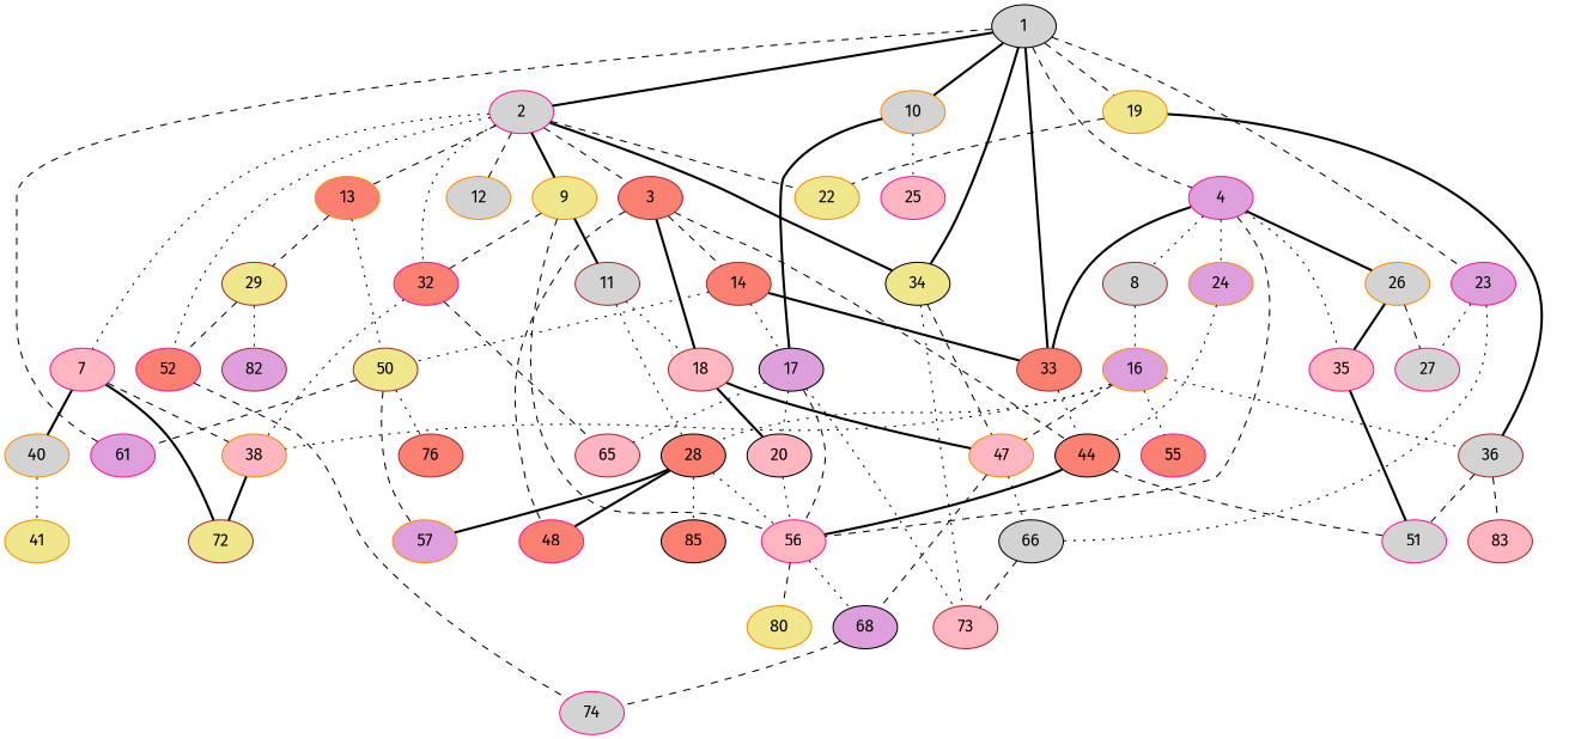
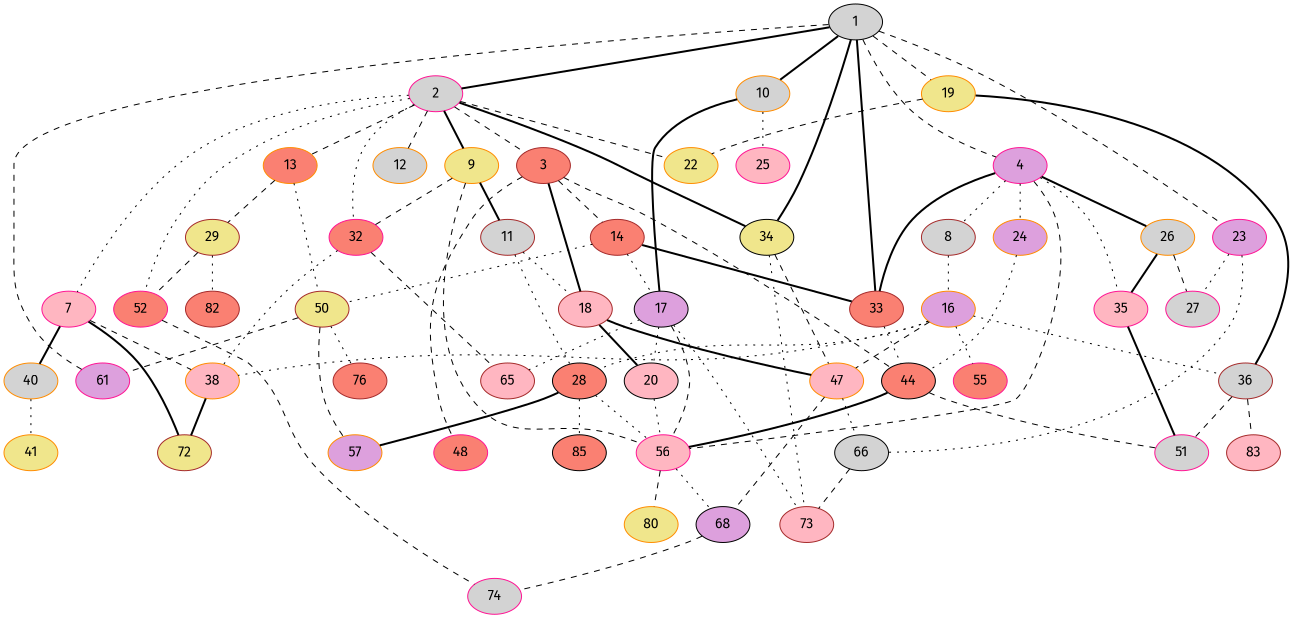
  graph {
    fontname="Fira Sans"
    node [color=deeppink fillcolor=lightgrey fontname="Fira Sans" style=filled]
    edge [fontname="Fira Sans" style=dotted]
    1 [color=black super="+43"]
    2 [super="+5"]
    4 [fillcolor=plum super="+6"]
    10 [color=darkorange super="+46"]
    19 [color=darkorange fillcolor=khaki super="+30"]
    23 [fillcolor=plum super="+31"]
    33 [color=brown fillcolor=salmon super="+64"]
    34 [color=black fillcolor=khaki super="+58"]
    61 [fillcolor=plum]
    3 [color=brown fillcolor=salmon super="+81"]
    7 [fillcolor=lightpink super="+21"]
    9 [color=darkorange fillcolor=khaki super="+15"]
    12 [color=darkorange super="+59"]
    13 [color=darkorange fillcolor=salmon]
    22 [color=darkorange fillcolor=khaki]
    32 [fillcolor=salmon super="+77"]
    52 [fillcolor=salmon super="+62"]
    8 [color=brown super="+69"]
    24 [color=darkorange fillcolor=plum super="+37"]
    26 [color=darkorange super="+75"]
    35 [fillcolor=lightpink super="+49"]
    56 [fillcolor=lightpink super="+71"]
    17 [color=black fillcolor=plum super="+39"]
    25 [fillcolor=lightpink]
    36 [color=brown super="+53"]
    27
    66 [color=black super="+70"]
    44 [color=black fillcolor=salmon super="+67"]
    47 [color=darkorange fillcolor=lightpink super="+63"]
    73 [color=brown fillcolor=lightpink]
    14 [color=brown fillcolor=salmon]
    18 [color=brown fillcolor=lightpink]
    48 [fillcolor=salmon]
    38 [color=darkorange fillcolor=lightpink super="+42"]
    40 [color=darkorange]
    72 [color=brown fillcolor=khaki]
    11 [color=brown super="+78"]
    29 [color=brown fillcolor=khaki super="+45"]
    50 [color=brown fillcolor=khaki super="+60"]
    65 [color=brown fillcolor=lightpink]
    74
    20 [color=black fillcolor=lightpink]
    51
    16 [color=darkorange fillcolor=plum super="+84"]
    68 [color=black fillcolor=plum]
    80 [color=darkorange fillcolor=khaki]
    41 [color=darkorange fillcolor=khaki]
    28 [color=black fillcolor=salmon super="+79"]
    55 [fillcolor=salmon]
    57 [color=darkorange fillcolor=plum]
    85 [color=black fillcolor=salmon]
-   82 [color=brown fillcolor=plum]
+   82 [color=brown fillcolor=salmon]
    76 [color=brown fillcolor=salmon]
    83 [color=brown fillcolor=lightpink]
    1 -- 2 [style=bold]
    1 -- 4 [style=dashed]
    1 -- 10 [style=bold]
    1 -- 19 [style=dashed]
    1 -- 23 [style=dashed]
    1 -- 33 [style=bold weight=2]
    1 -- 34 [style=bold]
    1 -- 61 [style=dashed]
    2 -- 34 [style=bold]
    2 -- 3 [style=dashed]
    2 -- 7
    2 -- 9 [style=bold]
    2 -- 12 [style=dashed]
    2 -- 13 [style=dashed]
    2 -- 22 [style=dashed]
    2 -- 32
    2 -- 52
    4 -- 33 [style=bold]
    4 -- 8
    4 -- 24 [weight=2]
    4 -- 26 [style=bold]
    4 -- 35
    4 -- 56 [style=dashed]
    10 -- 17 [style=bold]
    10 -- 25
    19 -- 22 [style=dashed]
    19 -- 36 [style=bold]
    23 -- 27
    23 -- 66
    33 -- 44
    34 -- 47 [style=dashed]
    34 -- 73
    3 -- 44 [style=dashed]
    3 -- 14 [style=dashed]
    3 -- 18 [style=bold]
    3 -- 48 [style=dashed]
    7 -- 38 [style=dashed]
    7 -- 40 [style=bold]
    7 -- 72 [style=bold]
    9 -- 32 [style=dashed]
    9 -- 56 [style=dashed]
    9 -- 11 [style=bold weight=2]
    13 -- 29 [style=dashed]
    13 -- 50
    32 -- 38
    32 -- 65 [style=dashed]
    52 -- 74 [style=dashed]
    8 -- 16
    24 -- 44
    26 -- 35 [style=bold]
    26 -- 27 [style=dashed]
    35 -- 51 [style=bold weight=2]
    56 -- 68
    56 -- 80 [style=dashed]
    17 -- 56 [style=dashed]
    17 -- 73
    17 -- 65
    17 -- 20
    36 -- 51 [style=dashed]
    36 -- 83 [style=dashed]
    66 -- 73 [style=dashed]
    44 -- 56 [style=bold]
    44 -- 51 [style=dashed]
    47 -- 66
    47 -- 68 [style=dashed]
    14 -- 33 [style=bold]
    14 -- 17
    14 -- 50
    18 -- 47 [style=bold]
    18 -- 20 [style=bold]
    38 -- 72 [style=bold]
    40 -- 41
    11 -- 18
    11 -- 28
    29 -- 52 [style=dashed]
    29 -- 82
    50 -- 61 [style=dashed]
    50 -- 57 [style=dashed]
    50 -- 76
    20 -- 56
    16 -- 36
    16 -- 47 [style=dashed]
    16 -- 38
    16 -- 28
    16 -- 55
    68 -- 74 [style=dashed]
    28 -- 56
-   28 -- 48 [style=bold]
    28 -- 57 [style=bold]
    28 -- 85
  }
